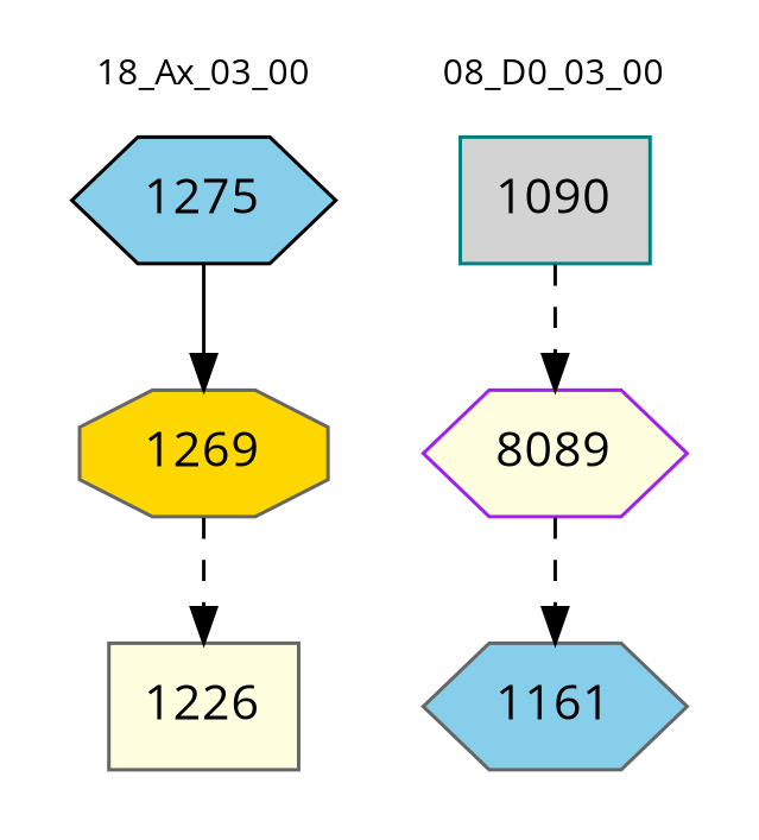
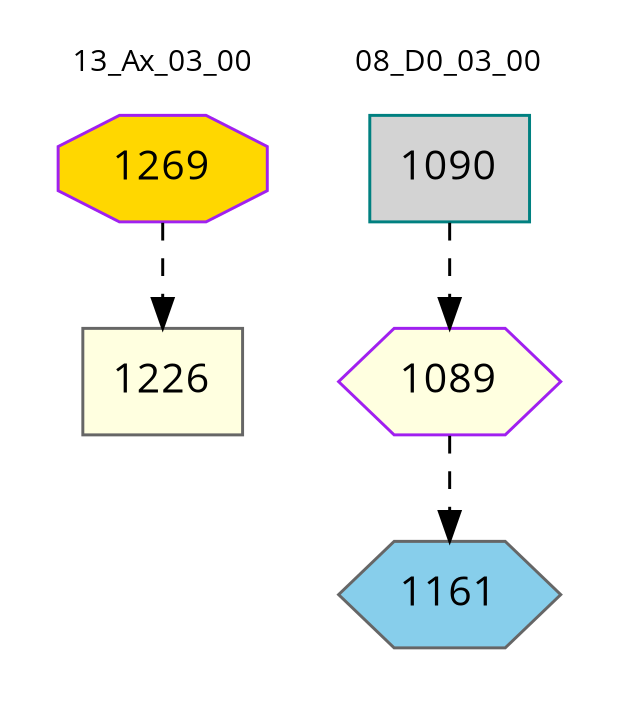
  digraph {
    fontname="Open Sans"
    node [color=purple fillcolor=skyblue fontname="Open Sans" shape=hexagon style=filled]
    edge [color=black fontname="Open Sans" style=dashed]
-   n1 [color=black label=1275]
-   n2 [color=gray40 fillcolor=gold label=1269 shape=octagon]
+   n2 [fillcolor=gold label=1269 shape=octagon]
    n3 [color=gray40 fillcolor=lightyellow label=1226 shape=box]
    n4 [color=teal fillcolor=lightgrey label=1090 shape=box]
-   n5 [fillcolor=lightyellow label=8089]
+   n5 [fillcolor=lightyellow label=1089]
    n6 [color=gray40 label=1161]
    subgraph cluster_1 {
      color=white
      fontsize=10
-     label="18_Ax_03_00"
-     n1
+     label="13_Ax_03_00"
      n2
      n3
    }
    subgraph cluster_2 {
      color=white
      fontsize=10
      label="08_D0_03_00"
      n4
      n5
      n6
    }
-   n1 -> n2 [style=solid]
    n2 -> n3
    n4 -> n5
    n5 -> n6
  }
